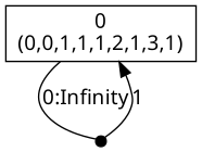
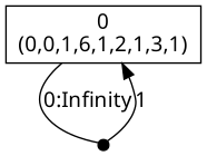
  digraph {
    fontname="Noto Sans"
    node [fontname="Noto Sans"]
    edge [fontname="Noto Sans"]
-   n1 [label="0\n(0,0,1,1,1,2,1,3,1)" shape=box]
+   n1 [label="0\n(0,0,1,6,1,2,1,3,1)" shape=box]
    n0_0 [height=0.1 shape=point width=0.1]
    n1 -> n0_0 [arrowhead=none label="0:Infinity"]
    n0_0 -> n1 [label=1]
  }
